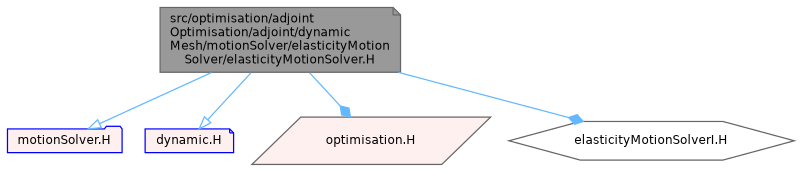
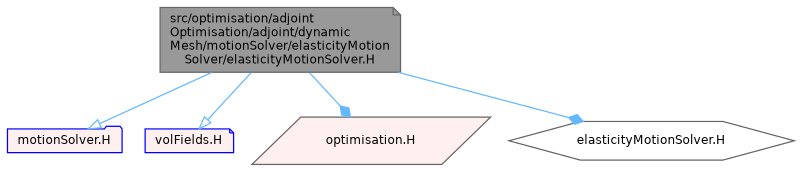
  digraph {
    node [color=gray40 fillcolor="#FFF0F0" fontname=Helvetica fontsize=10 shape=note style=filled]
    edge [arrowhead=onormal color=steelblue1 fontname=Helvetica fontsize=10 labelfontname=Helvetica labelfontsize=10 style=solid]
    n1 [fillcolor=grey60 fontcolor=black height=0.2 label="src/optimisation/adjoint\lOptimisation/adjoint/dynamic\lMesh/motionSolver/elasticityMotion\lSolver/elasticityMotionSolver.H" width=0.4]
    n2 [color=blue height=0.2 label="motionSolver.H" shape=folder width=0.4]
-   n3 [color=blue height=0.2 label="dynamic.H" width=0.4]
+   n3 [color=blue height=0.2 label="volFields.H" width=0.4]
    n4 [height=0.2 label="optimisation.H" shape=parallelogram width=0.4]
-   n5 [fillcolor=white height=0.2 label="elasticityMotionSolverI.H" shape=hexagon width=0.4]
+   n5 [fillcolor=white height=0.2 label="elasticityMotionSolver.H" shape=hexagon width=0.4]
    n1 -> n2
    n1 -> n3
    n1 -> n4 [arrowhead=diamond]
    n1 -> n5 [arrowhead=diamond]
  }
